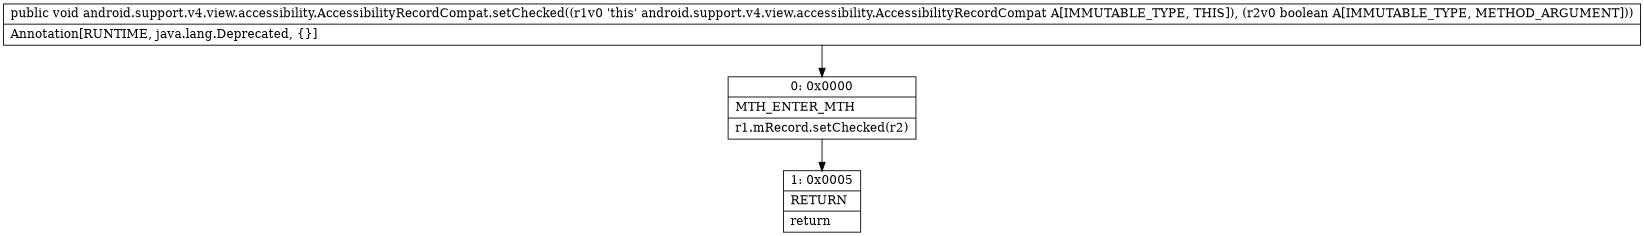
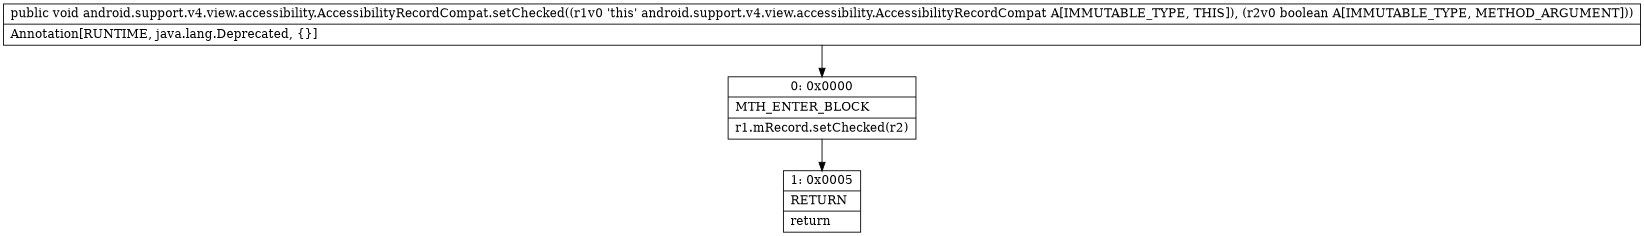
  digraph {
    node [shape=record]
-   n1 [label="{0\:\ 0x0000|MTH_ENTER_MTH\l|r1.mRecord.setChecked(r2)\l}"]
+   n1 [label="{0\:\ 0x0000|MTH_ENTER_BLOCK\l|r1.mRecord.setChecked(r2)\l}"]
    n2 [label="{1\:\ 0x0005|RETURN\l|return\l}"]
    n3 [label="{public void android.support.v4.view.accessibility.AccessibilityRecordCompat.setChecked((r1v0 'this' android.support.v4.view.accessibility.AccessibilityRecordCompat A[IMMUTABLE_TYPE, THIS]), (r2v0 boolean A[IMMUTABLE_TYPE, METHOD_ARGUMENT]))  | Annotation[RUNTIME, java.lang.Deprecated, \{\}]\l}"]
    n1 -> n2
    n3 -> n1
  }
